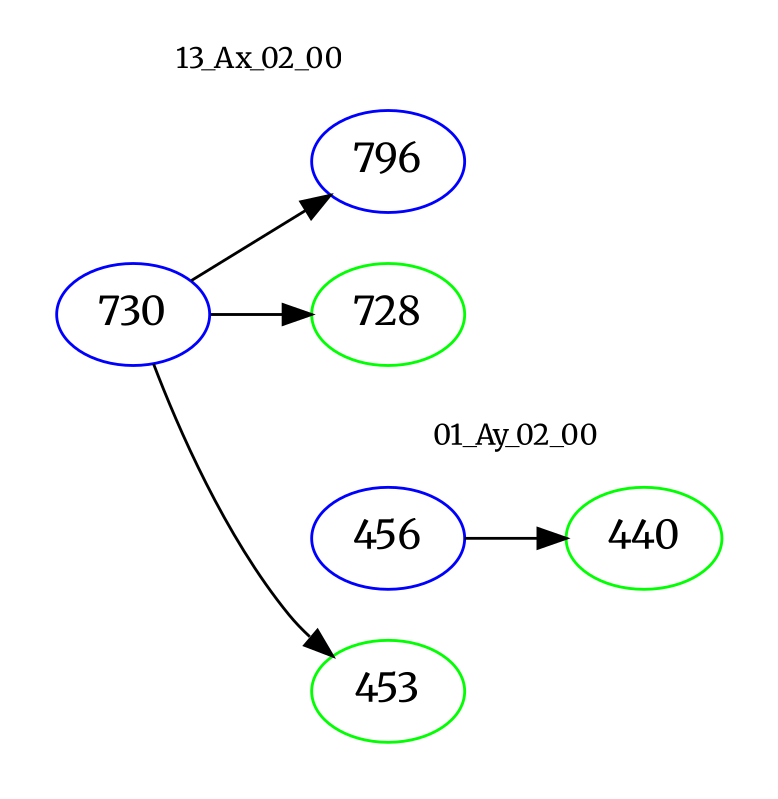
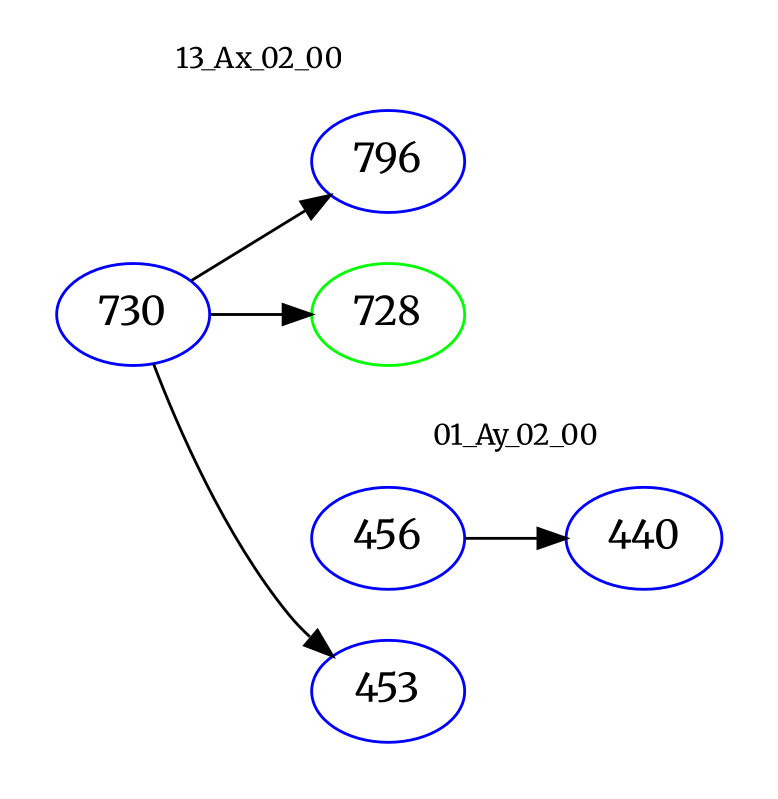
  digraph {
    fontname=Merriweather
    rankdir=LR
    node [color=blue fontname=Merriweather]
    edge [color=black fontname=Merriweather]
    n1 [label=730]
    n2 [color=green label=728]
    n3 [label=796]
    n4 [label=456]
-   n5 [color=green label=440]
-   n6 [color=green label=453]
+   n5 [label=440]
+   n6 [label=453]
    subgraph cluster_1 {
      color=white
      fontsize=10
      label="13_Ax_02_00"
      n1
      n2
      n3
    }
    subgraph cluster_2 {
      color=white
      fontsize=10
      label="01_Ay_02_00"
      n4
      n5
      n6
    }
    n1 -> n2
    n1 -> n3
    n1 -> n6
    n4 -> n5
  }
